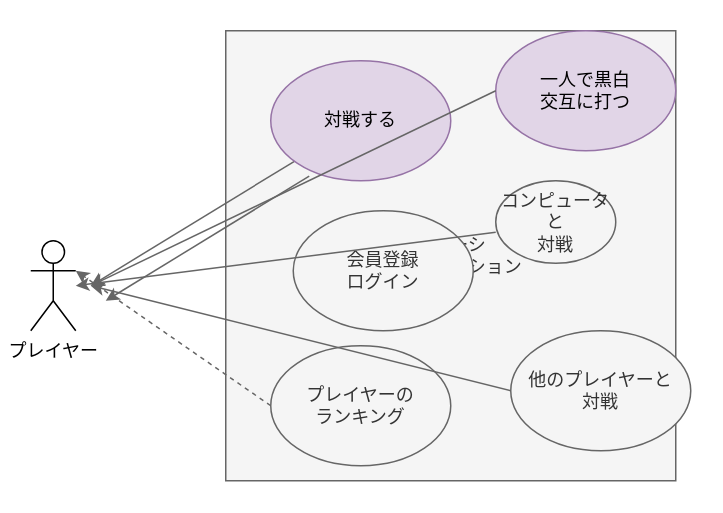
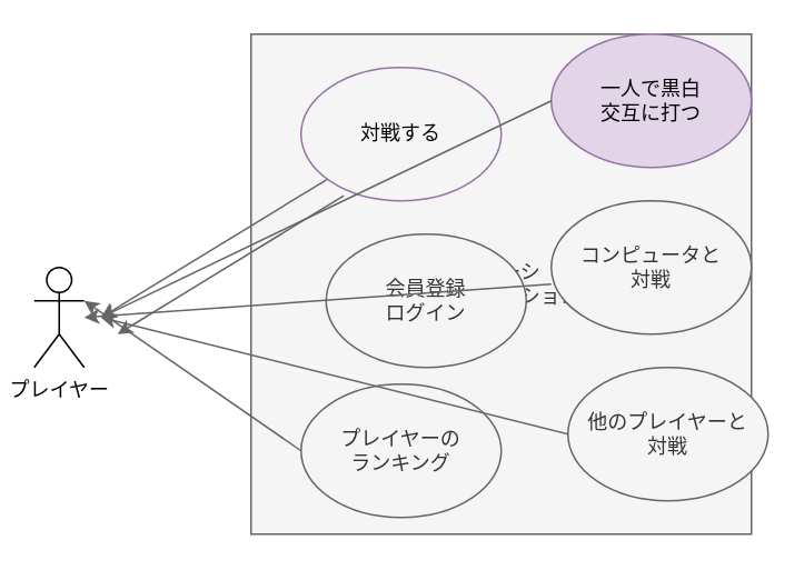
  <mxCell id="0" />
  <mxCell id="1" parent="0" />
  <mxCell id="2" value="&lt;div style=&quot;&quot;&gt;&lt;span style=&quot;background-color: initial;&quot;&gt;リバーシ&lt;/span&gt;&lt;/div&gt;&lt;div style=&quot;&quot;&gt;&lt;span style=&quot;background-color: initial;&quot;&gt;アプリケーション&lt;/span&gt;&lt;/div&gt;" style="whiteSpace=wrap;html=1;aspect=fixed;fillColor=#f5f5f5;fontColor=#333333;strokeColor=#666666;align=center;" vertex="1" parent="1"><mxGeometry y="20" width="300" height="300" as="geometry" x="150" /></mxCell>
  <mxCell id="3" value="プレイヤー" style="shape=umlActor;verticalLabelPosition=bottom;verticalAlign=top;html=1;outlineConnect=0;" vertex="1" parent="1"><mxGeometry x="20" y="160" width="30" height="60" as="geometry" /></mxCell>
  <mxCell id="4" style="edgeStyle=none;html=1;fillColor=#f5f5f5;strokeColor=#666666;" edge="1" parent="1" source="5"><mxGeometry relative="1" as="geometry"><mxPoint x="60" y="190" as="targetPoint" /></mxGeometry></mxCell>
- <mxCell id="5" value="対戦する" style="ellipse;whiteSpace=wrap;html=1;fillColor=#e1d5e7;strokeColor=#9673a6;" vertex="1" parent="1"><mxGeometry x="180" y="40" width="120" height="80" as="geometry" /></mxCell>
+ <mxCell id="5" value="対戦する" style="ellipse;whiteSpace=wrap;html=1;fillColor=#f5f5f5;strokeColor=#9673a6;" vertex="1" parent="1"><mxGeometry x="180" y="40" width="120" height="80" as="geometry" /></mxCell>
  <mxCell id="6" value="会員登録&lt;br&gt;ログイン" style="ellipse;whiteSpace=wrap;html=1;fillColor=#f5f5f5;fontColor=#333333;strokeColor=#666666;" vertex="1" parent="1"><mxGeometry x="195" y="140" width="120" height="80" as="geometry" /></mxCell>
  <mxCell id="7" value="一人で黒白&lt;br&gt;交互に打つ" style="ellipse;whiteSpace=wrap;html=1;fillColor=#e1d5e7;strokeColor=#9673a6;" vertex="1" parent="1"><mxGeometry x="330" y="20" width="120" height="80" as="geometry" /></mxCell>
  <mxCell id="8" value="他のプレイヤーと&lt;br&gt;対戦" style="ellipse;whiteSpace=wrap;html=1;fillColor=#f5f5f5;fontColor=#333333;strokeColor=#666666;" vertex="1" parent="1"><mxGeometry x="340" y="220" width="120" height="80" as="geometry" /></mxCell>
- <mxCell id="9" value="コンピュータと&lt;br&gt;対戦" style="ellipse;whiteSpace=wrap;html=1;fillColor=#f5f5f5;fontColor=#333333;strokeColor=#666666;" vertex="1" parent="1"><mxGeometry x="330" y="120" width="80" height="55" as="geometry" /></mxCell>
+ <mxCell id="9" value="コンピュータと&lt;br&gt;対戦" style="ellipse;whiteSpace=wrap;html=1;fillColor=#f5f5f5;fontColor=#333333;strokeColor=#666666;" vertex="1" parent="1"><mxGeometry x="330" y="120" width="120" height="80" as="geometry" /></mxCell>
  <mxCell id="10" value="プレイヤーの&lt;br&gt;ランキング" style="ellipse;whiteSpace=wrap;html=1;fillColor=#f5f5f5;fontColor=#333333;strokeColor=#666666;" vertex="1" parent="1"><mxGeometry x="180" y="230" width="120" height="80" as="geometry" /></mxCell>
  <mxCell id="11" style="edgeStyle=none;html=1;fillColor=#f5f5f5;strokeColor=#666666;" edge="1" parent="1"><mxGeometry relative="1" as="geometry"><mxPoint x="70" y="200" as="targetPoint" /><mxPoint x="205.648" y="116.94" as="sourcePoint" /></mxGeometry></mxCell>
  <mxCell id="12" style="edgeStyle=none;html=1;fillColor=#f5f5f5;strokeColor=#666666;exitX=0;exitY=0.5;exitDx=0;exitDy=0;" edge="1" parent="1" source="8"><mxGeometry relative="1" as="geometry"><mxPoint x="60" y="190" as="targetPoint" /><mxPoint x="215.648" y="126.94" as="sourcePoint" /></mxGeometry></mxCell>
  <mxCell id="13" style="edgeStyle=none;html=1;fillColor=#f5f5f5;strokeColor=#666666;exitX=0;exitY=0.625;exitDx=0;exitDy=0;exitPerimeter=0;" edge="1" parent="1" source="9"><mxGeometry relative="1" as="geometry"><mxPoint x="50" y="190" as="targetPoint" /><mxPoint x="225.648" y="136.94" as="sourcePoint" /></mxGeometry></mxCell>
  <mxCell id="14" style="edgeStyle=none;html=1;fillColor=#f5f5f5;strokeColor=#666666;exitX=0;exitY=0.5;exitDx=0;exitDy=0;" edge="1" parent="1" source="7"><mxGeometry relative="1" as="geometry"><mxPoint x="60" y="190" as="targetPoint" /><mxPoint x="235.648" y="146.94" as="sourcePoint" /></mxGeometry></mxCell>
- <mxCell id="15" style="edgeStyle=none;html=1;fillColor=#f5f5f5;strokeColor=#666666;entryX=1;entryY=0.333;entryDx=0;entryDy=0;entryPerimeter=0;exitX=0;exitY=0.5;exitDx=0;exitDy=0;dashed=1;" edge="1" parent="1" source="10" target="3"><mxGeometry relative="1" as="geometry"><mxPoint x="110" y="240" as="targetPoint" /><mxPoint x="245.648" y="156.94" as="sourcePoint" /></mxGeometry></mxCell>
+ <mxCell id="15" style="edgeStyle=none;html=1;fillColor=#f5f5f5;strokeColor=#666666;entryX=1;entryY=0.333;entryDx=0;entryDy=0;entryPerimeter=0;exitX=0;exitY=0.5;exitDx=0;exitDy=0;" edge="1" parent="1" source="10" target="3"><mxGeometry relative="1" as="geometry"><mxPoint x="110" y="240" as="targetPoint" /><mxPoint x="245.648" y="156.94" as="sourcePoint" /></mxGeometry></mxCell>
